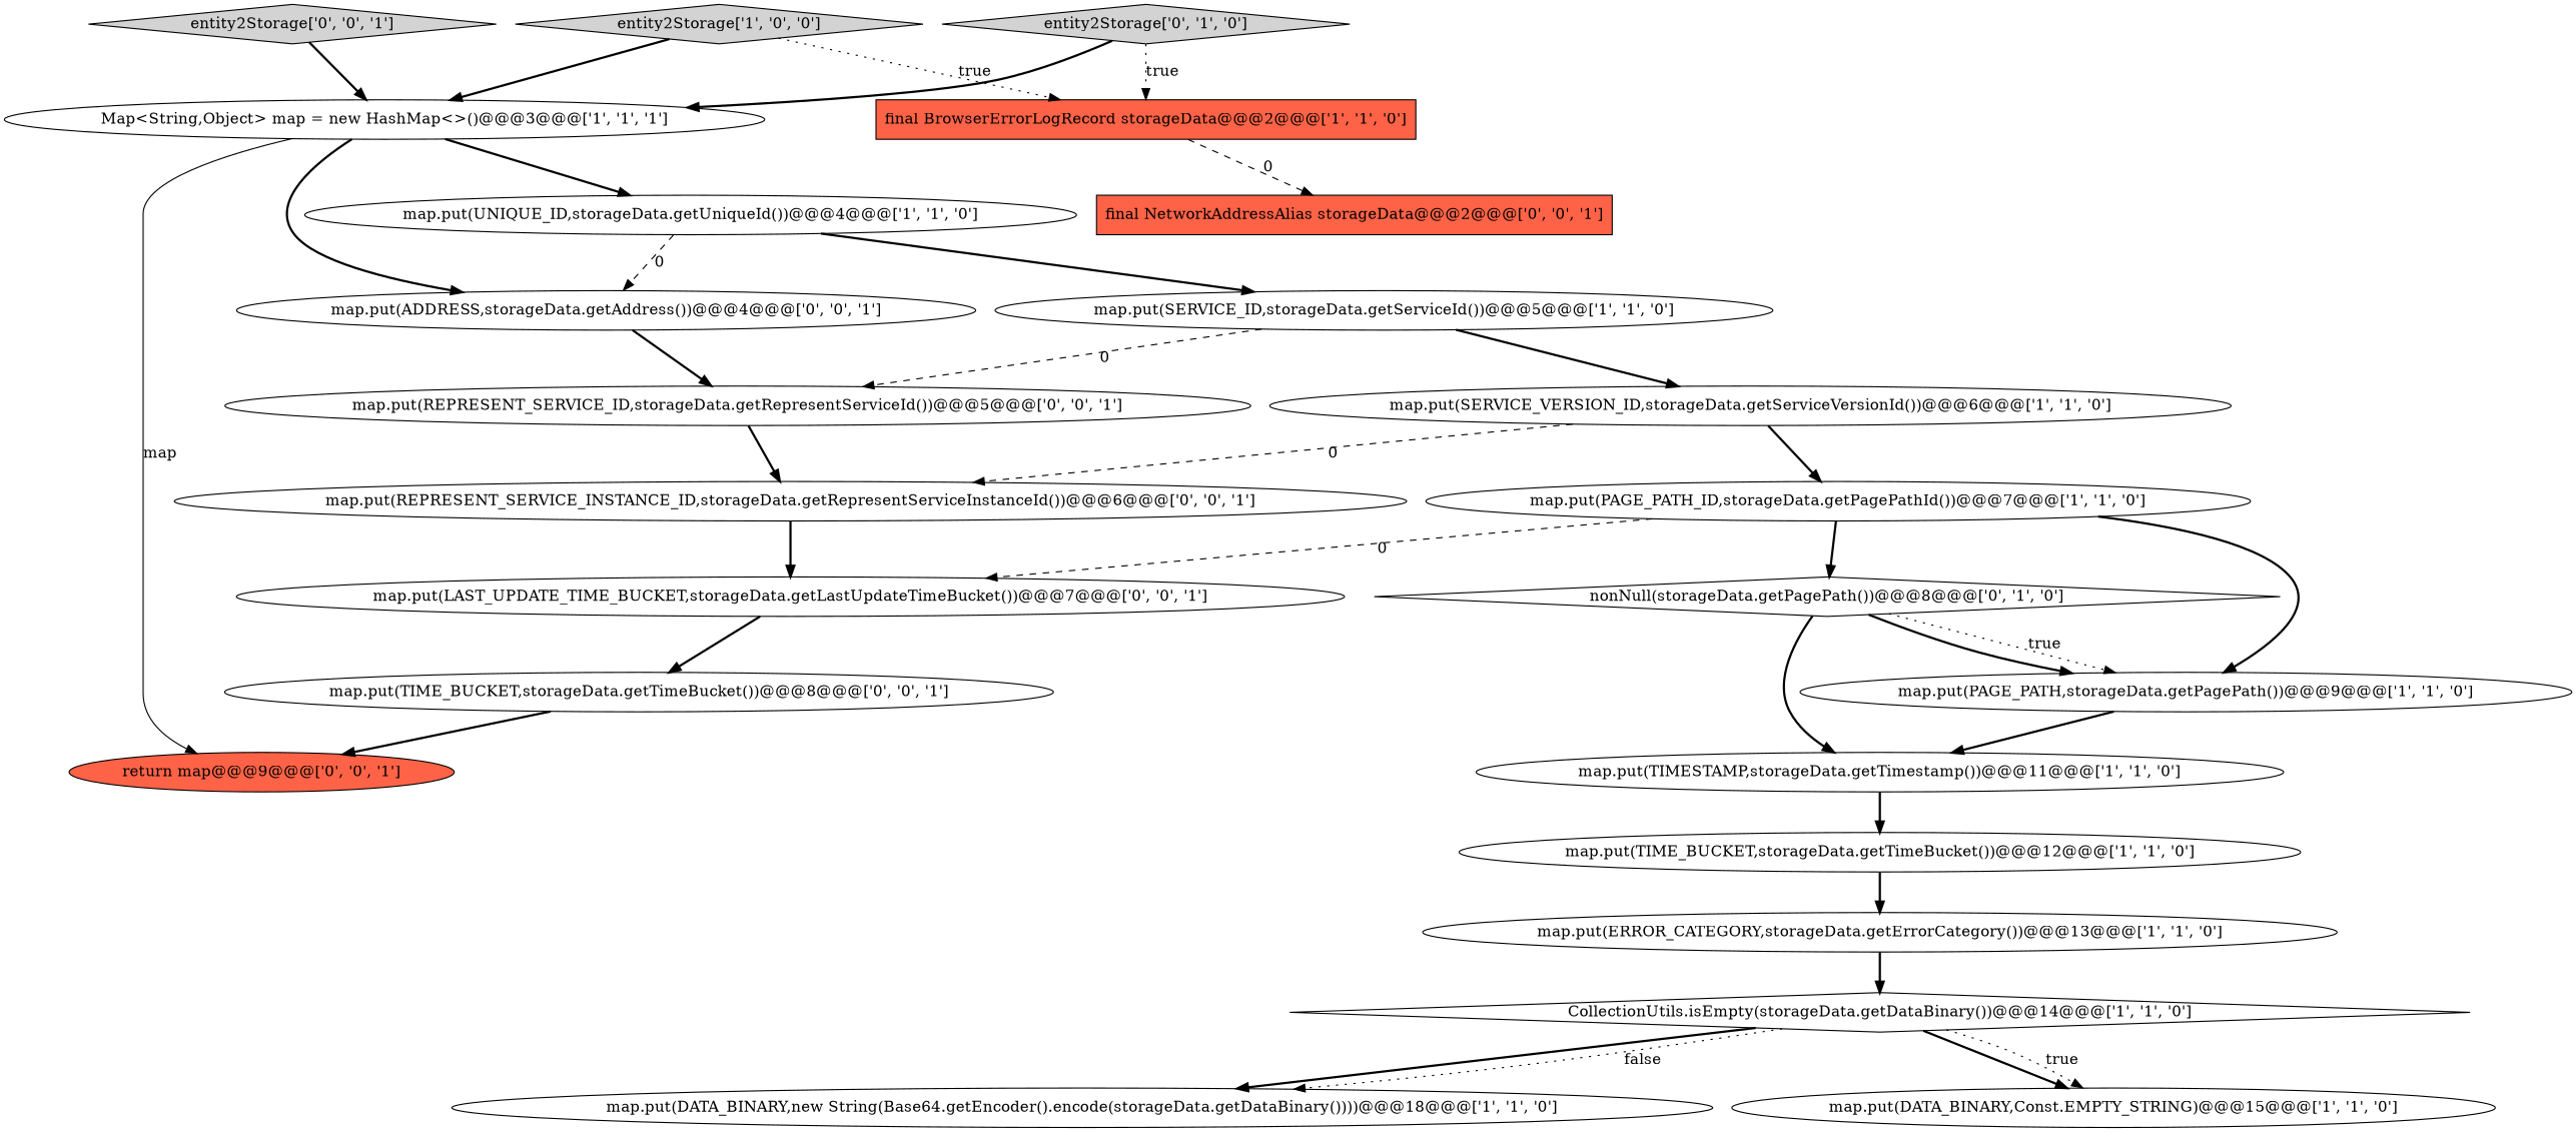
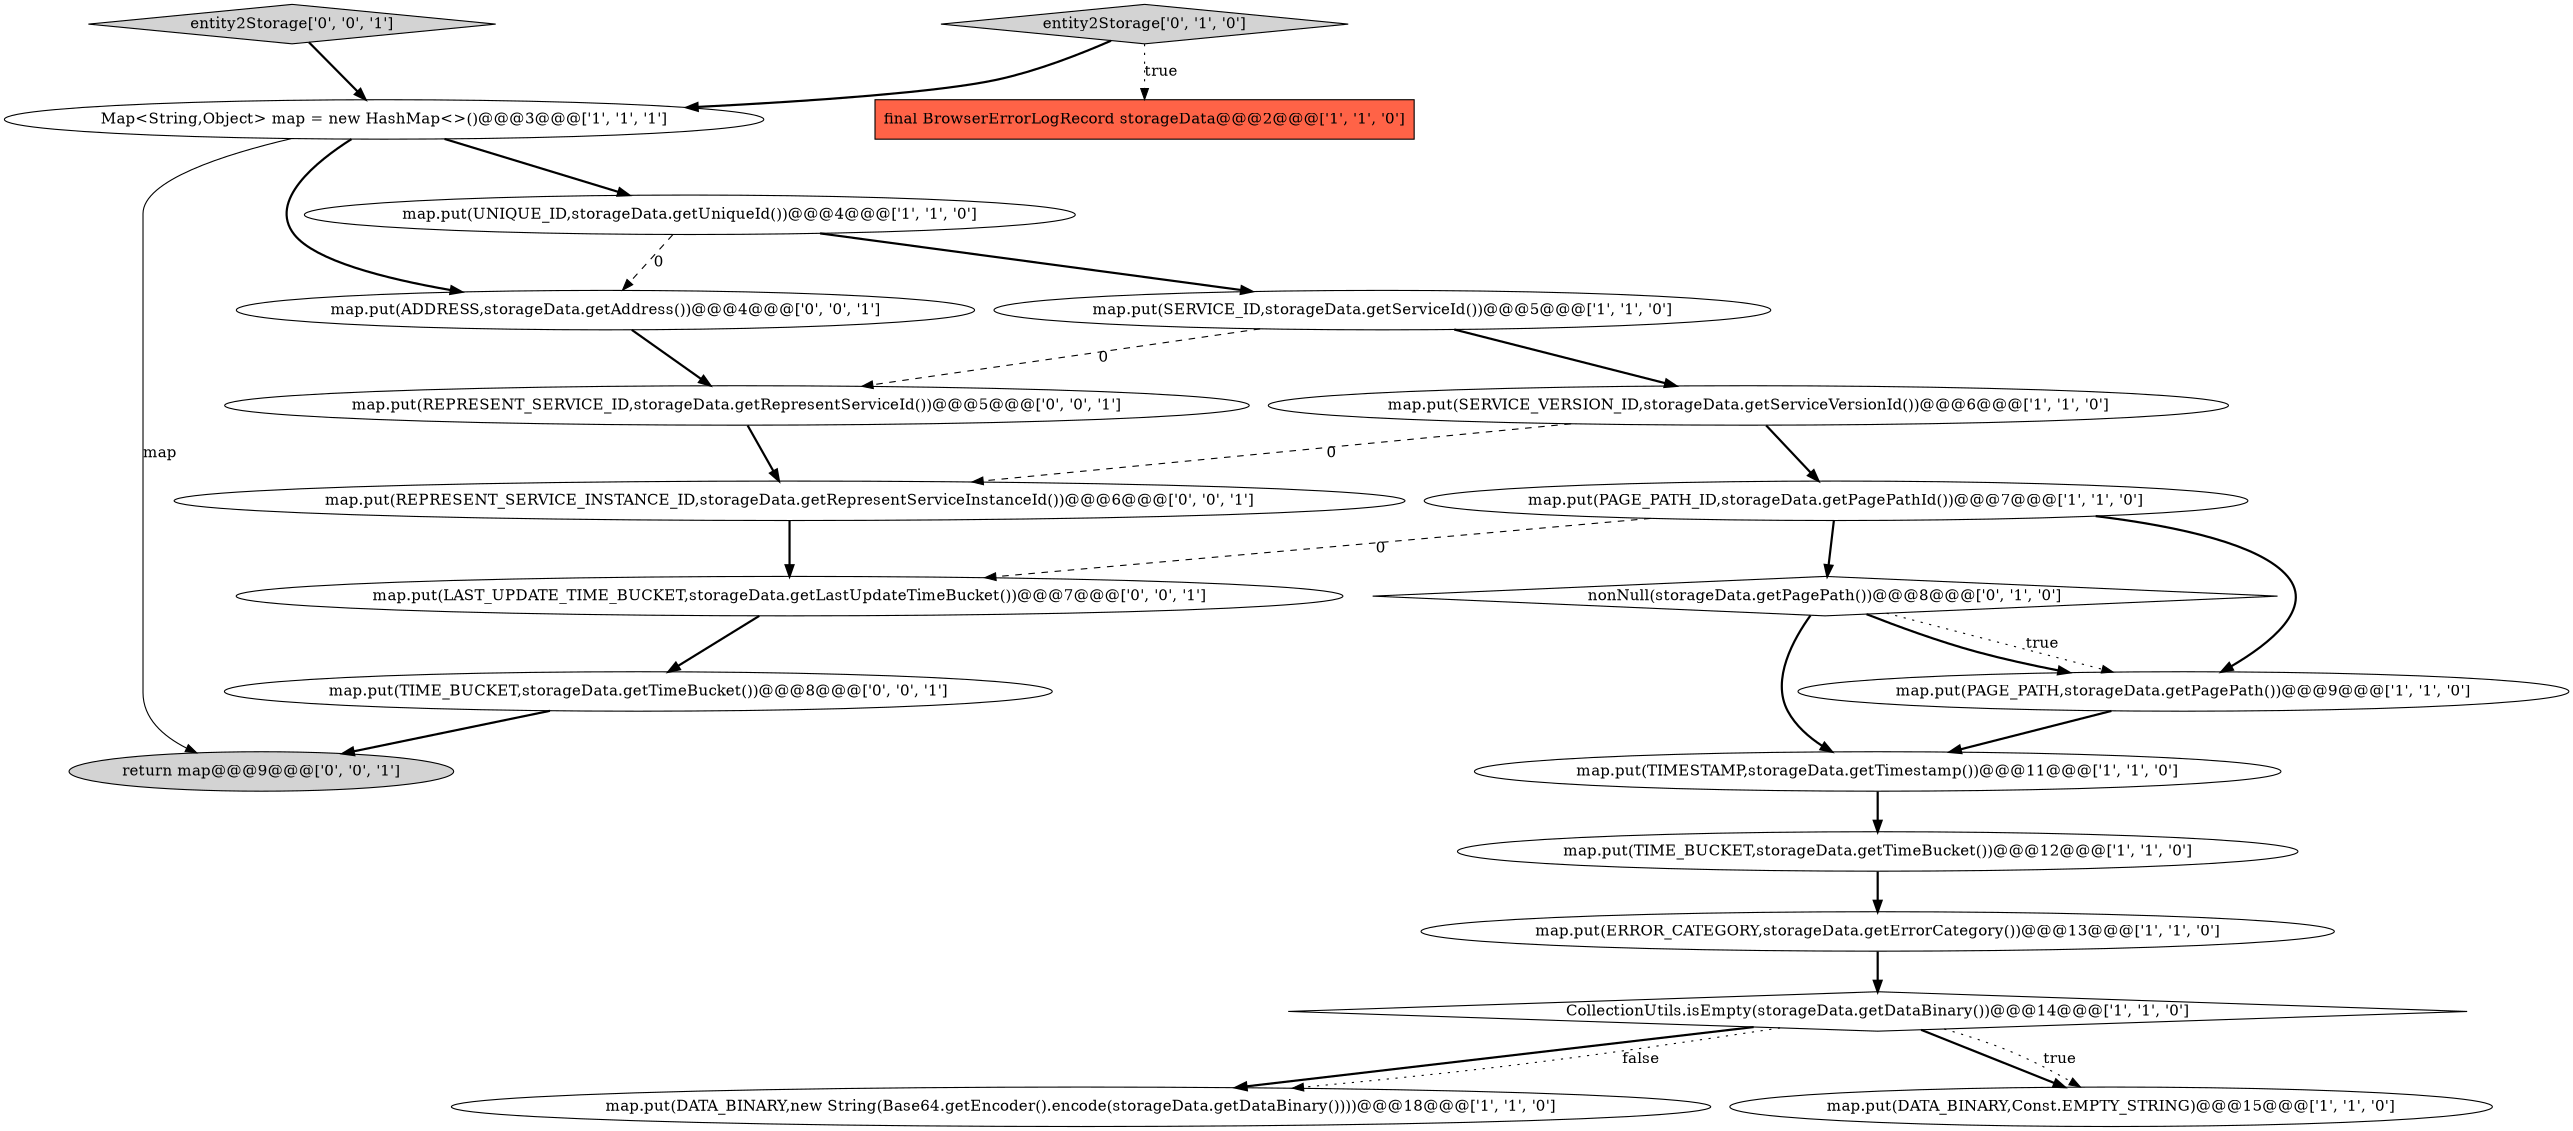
  digraph {
    node [fillcolor=white shape=ellipse style=filled]
    edge [style=bold]
    n1 [label="map.put(TIME_BUCKET,storageData.getTimeBucket())@@@12@@@['1', '1', '0']"]
    n2 [label="map.put(ERROR_CATEGORY,storageData.getErrorCategory())@@@13@@@['1', '1', '0']"]
    n3 [label="CollectionUtils.isEmpty(storageData.getDataBinary())@@@14@@@['1', '1', '0']" shape=diamond]
    n4 [label="map.put(SERVICE_VERSION_ID,storageData.getServiceVersionId())@@@6@@@['1', '1', '0']"]
    n5 [label="map.put(PAGE_PATH_ID,storageData.getPagePathId())@@@7@@@['1', '1', '0']"]
    n6 [label="map.put(REPRESENT_SERVICE_INSTANCE_ID,storageData.getRepresentServiceInstanceId())@@@6@@@['0', '0', '1']"]
    n7 [label="map.put(LAST_UPDATE_TIME_BUCKET,storageData.getLastUpdateTimeBucket())@@@7@@@['0', '0', '1']"]
    n8 [label="map.put(PAGE_PATH,storageData.getPagePath())@@@9@@@['1', '1', '0']"]
    n9 [label="nonNull(storageData.getPagePath())@@@8@@@['0', '1', '0']" shape=diamond]
    n10 [label="map.put(DATA_BINARY,new String(Base64.getEncoder().encode(storageData.getDataBinary())))@@@18@@@['1', '1', '0']"]
    n11 [label="map.put(DATA_BINARY,Const.EMPTY_STRING)@@@15@@@['1', '1', '0']"]
    n12 [label="map.put(TIME_BUCKET,storageData.getTimeBucket())@@@8@@@['0', '0', '1']"]
    n13 [label="map.put(TIMESTAMP,storageData.getTimestamp())@@@11@@@['1', '1', '0']"]
    n14 [fillcolor=tomato label="final BrowserErrorLogRecord storageData@@@2@@@['1', '1', '0']" shape=box]
-   n15 [fillcolor=tomato label="final NetworkAddressAlias storageData@@@2@@@['0', '0', '1']" shape=box]
    n16 [fillcolor=lightgray label="entity2Storage['0', '1', '0']" shape=diamond]
    n17 [label="Map<String,Object> map = new HashMap<>()@@@3@@@['1', '1', '1']"]
-   n18 [fillcolor=tomato label="return map@@@9@@@['0', '0', '1']"]
+   n18 [fillcolor=lightgray label="return map@@@9@@@['0', '0', '1']"]
    n19 [label="map.put(UNIQUE_ID,storageData.getUniqueId())@@@4@@@['1', '1', '0']"]
    n20 [label="map.put(ADDRESS,storageData.getAddress())@@@4@@@['0', '0', '1']"]
    n21 [label="map.put(SERVICE_ID,storageData.getServiceId())@@@5@@@['1', '1', '0']"]
    n22 [label="map.put(REPRESENT_SERVICE_ID,storageData.getRepresentServiceId())@@@5@@@['0', '0', '1']"]
-   n23 [fillcolor=lightgray label="entity2Storage['1', '0', '0']" shape=diamond]
    n24 [fillcolor=lightgray label="entity2Storage['0', '0', '1']" shape=diamond]
    n1 -> n2
    n2 -> n3
    n3 -> n10
    n3 -> n10 [label=false style=dotted]
    n3 -> n11
    n3 -> n11 [label=true style=dotted]
    n4 -> n5
    n4 -> n6 [label=0 style=dashed]
    n5 -> n7 [label=0 style=dashed]
    n5 -> n8
    n5 -> n9
    n6 -> n7
    n7 -> n12
    n8 -> n13
    n9 -> n8 [label=true style=dotted]
    n9 -> n8
    n9 -> n13
    n12 -> n18
    n13 -> n1
-   n14 -> n15 [label=0 style=dashed]
    n16 -> n14 [label=true style=dotted]
    n16 -> n17
    n17 -> n18 [label=map style=solid]
    n17 -> n19
    n17 -> n20
    n19 -> n20 [label=0 style=dashed]
    n19 -> n21
    n20 -> n22
    n21 -> n4
    n21 -> n22 [label=0 style=dashed]
    n22 -> n6
-   n23 -> n14 [label=true style=dotted]
-   n23 -> n17
    n24 -> n17
  }
